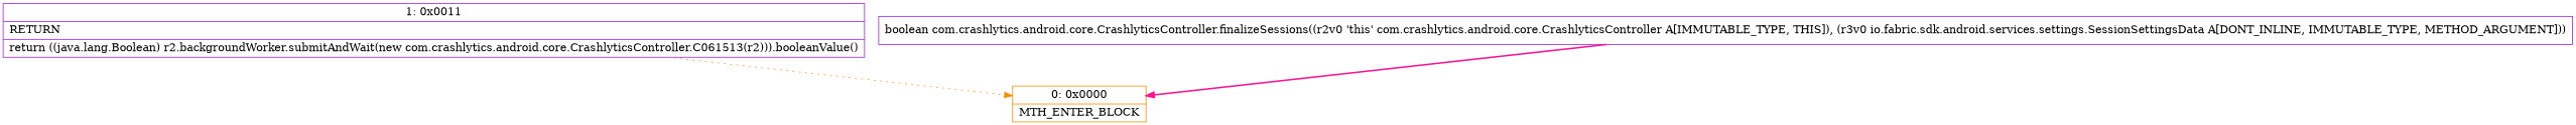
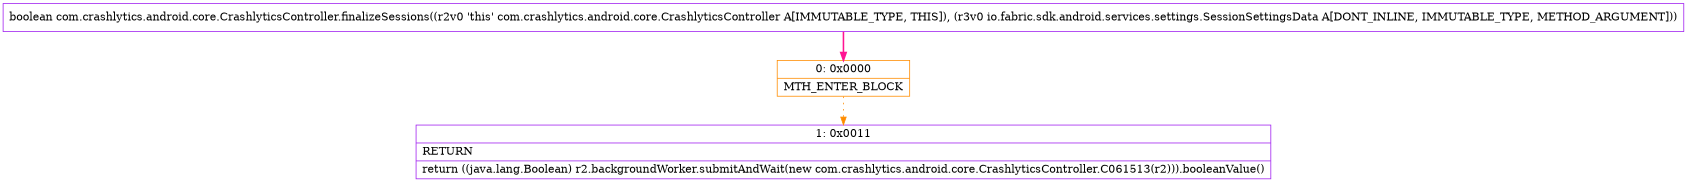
  digraph {
    node [shape=record color=purple]
    edge [arrowhead=normal]
    n1 [label="{0\:\ 0x0000|MTH_ENTER_BLOCK\l}" color=darkorange]
    n2 [label="{1\:\ 0x0011|RETURN\l|return ((java.lang.Boolean) r2.backgroundWorker.submitAndWait(new com.crashlytics.android.core.CrashlyticsController.C061513(r2))).booleanValue()\l}"]
    n3 [label="{boolean com.crashlytics.android.core.CrashlyticsController.finalizeSessions((r2v0 'this' com.crashlytics.android.core.CrashlyticsController A[IMMUTABLE_TYPE, THIS]), (r3v0 io.fabric.sdk.android.services.settings.SessionSettingsData A[DONT_INLINE, IMMUTABLE_TYPE, METHOD_ARGUMENT])) }"]
-   n2 -> n1 [color=darkorange style=dotted]
+   n1 -> n2 [color=darkorange style=dotted]
    n3 -> n1 [color=deeppink style=bold]
  }
